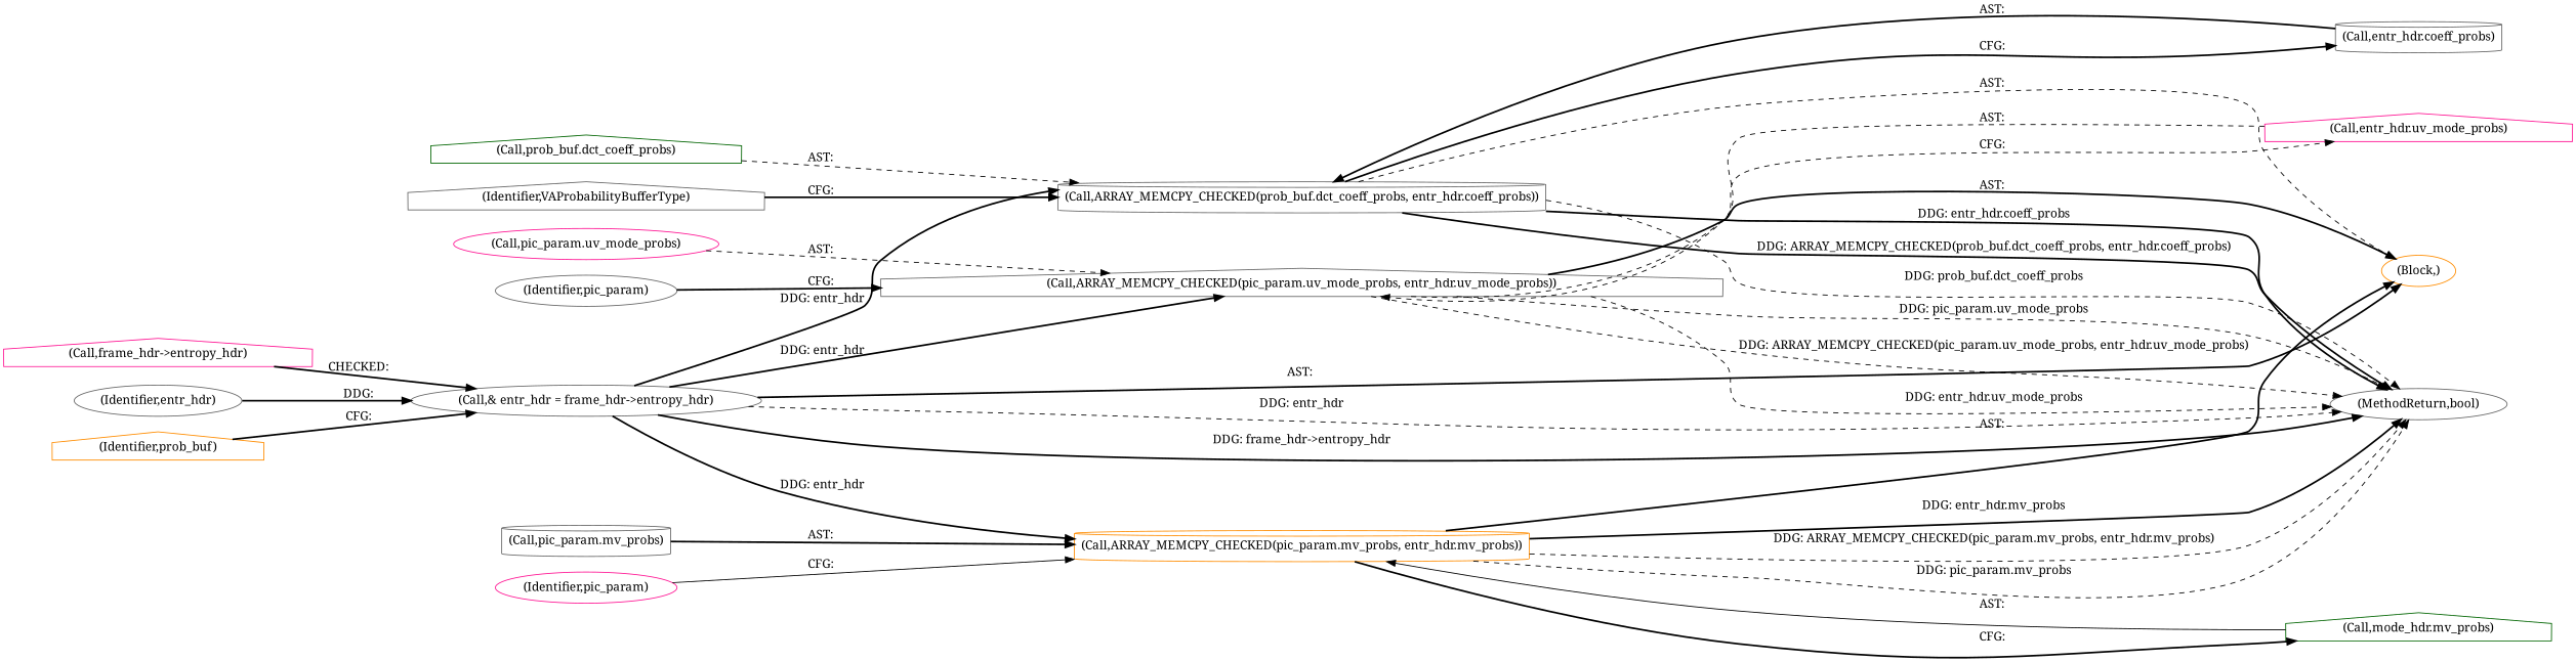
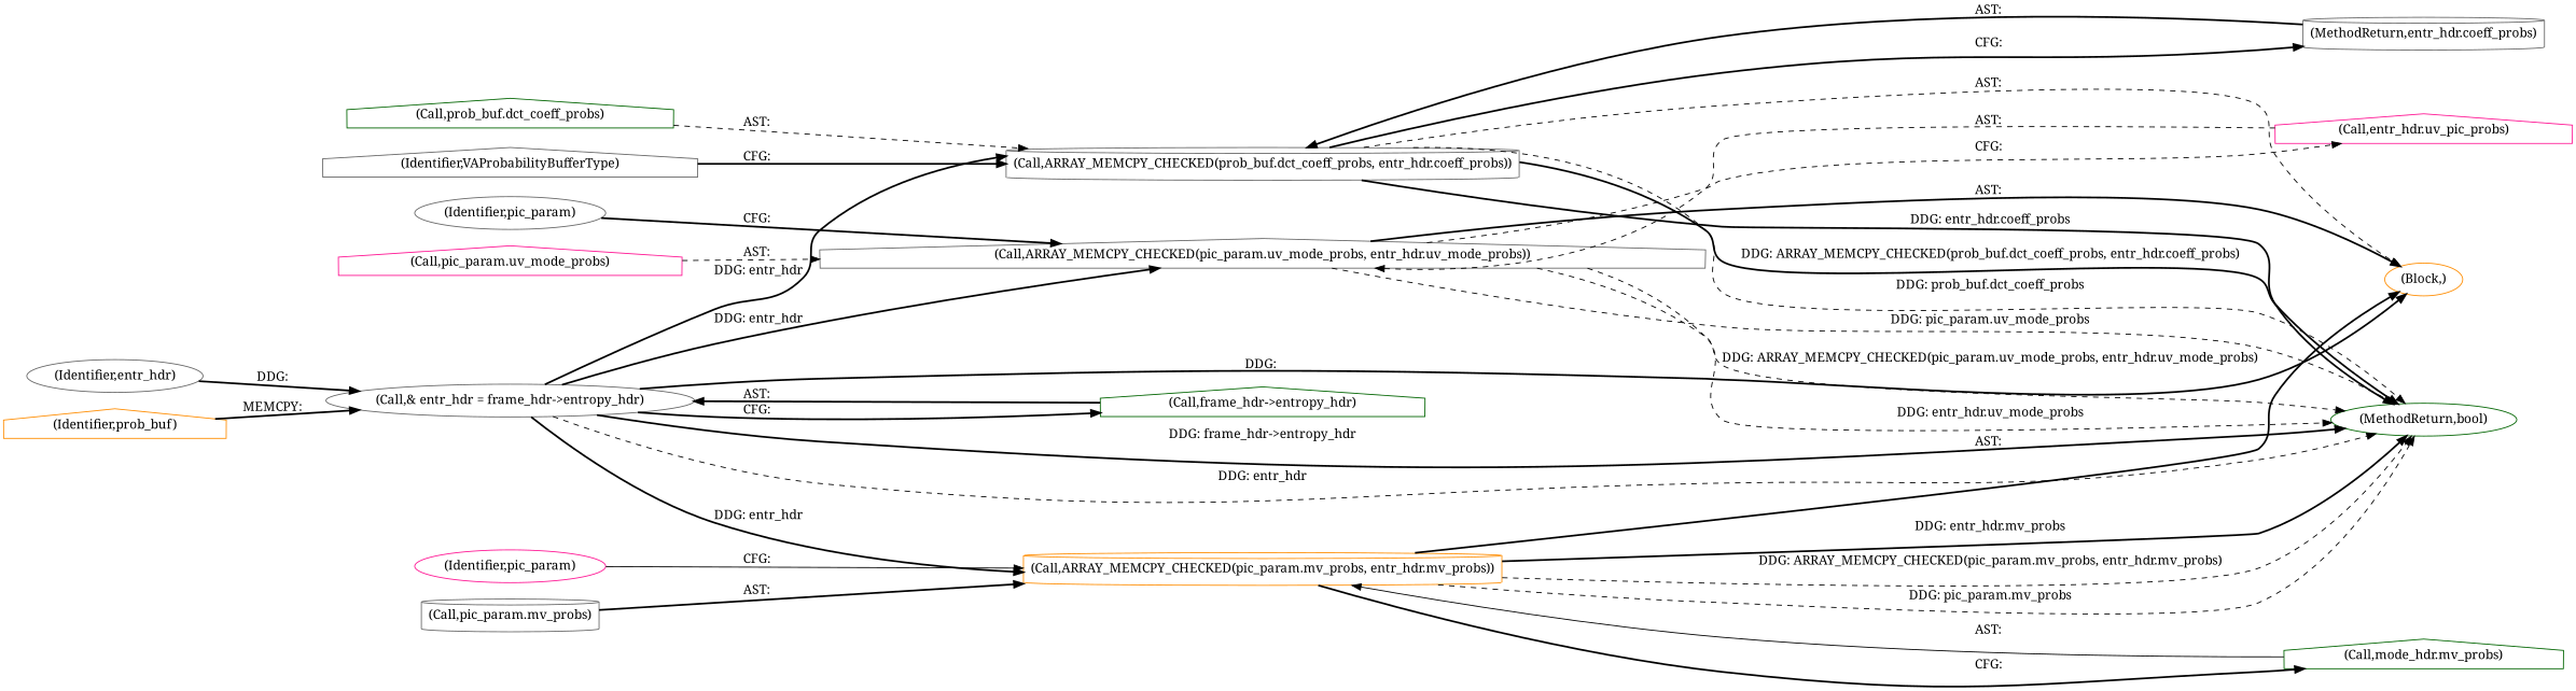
  digraph {
    fontname="Noto Serif"
    rankdir=LR
    node [color=gray40 fontname="Noto Serif" shape=ellipse]
    edge [fontname="Noto Serif" style=bold]
    n1 [label="(Call,& entr_hdr = frame_hdr->entropy_hdr)"]
    n2 [label="(Call,ARRAY_MEMCPY_CHECKED(prob_buf.dct_coeff_probs, entr_hdr.coeff_probs))" shape=cylinder]
    n3 [label="(Call,ARRAY_MEMCPY_CHECKED(pic_param.uv_mode_probs, entr_hdr.uv_mode_probs))" shape=house]
    n4 [color=darkorange label="(Call,ARRAY_MEMCPY_CHECKED(pic_param.mv_probs, entr_hdr.mv_probs))" shape=cylinder]
    n5 [color=darkorange label="(Block,)"]
-   n6 [color=deeppink label="(Call,frame_hdr->entropy_hdr)" shape=house]
-   n7 [label="(MethodReturn,bool)"]
-   n8 [label="(Call,entr_hdr.coeff_probs)" shape=cylinder]
-   n9 [color=deeppink label="(Call,entr_hdr.uv_mode_probs)" shape=house]
+   n6 [color=darkgreen label="(Call,frame_hdr->entropy_hdr)" shape=house]
+   n7 [color=darkgreen label="(MethodReturn,bool)"]
+   n8 [label="(MethodReturn,entr_hdr.coeff_probs)" shape=cylinder]
+   n9 [color=deeppink label="(Call,entr_hdr.uv_pic_probs)" shape=house]
    n10 [color=darkgreen label="(Call,mode_hdr.mv_probs)" shape=house]
    n11 [label="(Identifier,pic_param)"]
    n12 [color=deeppink label="(Identifier,pic_param)"]
    n13 [label="(Identifier,entr_hdr)"]
    n14 [color=darkorange label="(Identifier,prob_buf)" shape=house]
    n15 [color=darkgreen label="(Call,prob_buf.dct_coeff_probs)" shape=house]
-   n16 [color=deeppink label="(Call,pic_param.uv_mode_probs)"]
+   n16 [color=deeppink label="(Call,pic_param.uv_mode_probs)" shape=house]
    n17 [label="(Call,pic_param.mv_probs)" shape=cylinder]
    n18 [label="(Identifier,VAProbabilityBufferType)" shape=house]
    n1 -> n2 [label="DDG: entr_hdr"]
    n1 -> n3 [label="DDG: entr_hdr"]
    n1 -> n4 [label="DDG: entr_hdr"]
-   n1 -> n5 [label="AST: "]
+   n1 -> n5 [label="DDG: "]
+   n1 -> n6 [label="CFG: "]
    n1 -> n7 [label="DDG: entr_hdr" style=dashed]
    n1 -> n7 [label="DDG: frame_hdr->entropy_hdr"]
    n2 -> n5 [label="AST: " style=dashed]
    n2 -> n7 [label="DDG: prob_buf.dct_coeff_probs" style=dashed]
    n2 -> n7 [label="DDG: entr_hdr.coeff_probs"]
    n2 -> n7 [label="DDG: ARRAY_MEMCPY_CHECKED(prob_buf.dct_coeff_probs, entr_hdr.coeff_probs)"]
    n2 -> n8 [label="CFG: "]
    n3 -> n5 [label="AST: "]
    n3 -> n7 [label="DDG: pic_param.uv_mode_probs" style=dashed]
    n3 -> n7 [label="DDG: ARRAY_MEMCPY_CHECKED(pic_param.uv_mode_probs, entr_hdr.uv_mode_probs)" style=dashed]
    n3 -> n7 [label="DDG: entr_hdr.uv_mode_probs" style=dashed]
    n3 -> n9 [label="CFG: " style=dashed]
    n4 -> n5 [label="AST: "]
    n4 -> n7 [label="DDG: ARRAY_MEMCPY_CHECKED(pic_param.mv_probs, entr_hdr.mv_probs)" style=dashed]
    n4 -> n7 [label="DDG: pic_param.mv_probs" style=dashed]
    n4 -> n7 [label="DDG: entr_hdr.mv_probs"]
    n4 -> n10 [label="CFG: "]
-   n6 -> n1 [label="CHECKED: "]
+   n6 -> n1 [label="AST: "]
    n8 -> n2 [label="AST: "]
    n9 -> n3 [label="AST: " style=dashed]
    n10 -> n4 [label="AST: " style=solid]
    n11 -> n3 [label="CFG: "]
    n12 -> n4 [label="CFG: " style=solid]
    n13 -> n1 [label="DDG: "]
-   n14 -> n1 [label="CFG: "]
+   n14 -> n1 [label="MEMCPY: "]
    n15 -> n2 [label="AST: " style=dashed]
    n16 -> n3 [label="AST: " style=dashed]
    n17 -> n4 [label="AST: "]
    n18 -> n2 [label="CFG: "]
  }
